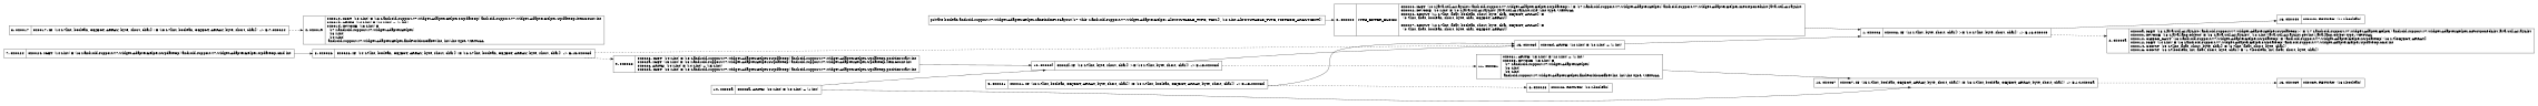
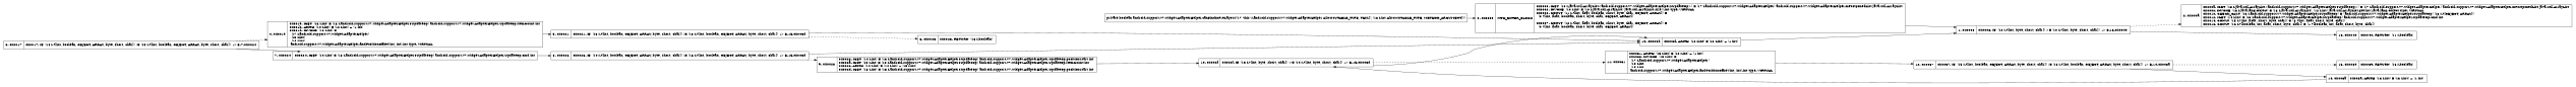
  digraph {
    rankdir=LR
    node [shape=record]
    n1 [label="{0\:\ 0x0000|MTH_ENTER_BLOCK\l|0x0000: IGET  (r0 I:java.util.ArrayList\<android.support.v7.widget.AdapterHelper$UpdateOp\>) = (r7 I:android.support.v7.widget.AdapterHelper) android.support.v7.widget.AdapterHelper.mPostponedList java.util.ArrayList \l0x0002: INVOKE  (r0 I:int) = (r0 I:java.util.ArrayList) java.util.ArrayList.size():int type: VIRTUAL \l0x0006: CONST  (r1 I:?[int, float, boolean, short, byte, char, OBJECT, ARRAY]) = \l  (0 ?[int, float, boolean, short, byte, char, OBJECT, ARRAY])\l \l0x0007: CONST  (r2 I:?[int, float, boolean, short, byte, char, OBJECT, ARRAY]) = \l  (0 ?[int, float, boolean, short, byte, char, OBJECT, ARRAY])\l \l}"]
    n2 [label="{1\:\ 0x0008|0x0008: IF  (r2 I:?[int, byte, short, char]) \>= (r0 I:?[int, byte, short, char])  \-\> B:16:0x0040 \l}"]
    n3 [label="{2\:\ 0x000a|0x000a: IGET  (r3 I:java.util.ArrayList\<android.support.v7.widget.AdapterHelper$UpdateOp\>) = (r7 I:android.support.v7.widget.AdapterHelper) android.support.v7.widget.AdapterHelper.mPostponedList java.util.ArrayList \l0x000c: INVOKE  (r3 I:java.lang.Object) = (r3 I:java.util.ArrayList), (r2 I:int) java.util.ArrayList.get(int):java.lang.Object type: VIRTUAL \l0x0010: CHECK_CAST  (r3 I:android.support.v7.widget.AdapterHelper$UpdateOp) = (android.support.v7.widget.AdapterHelper$UpdateOp) (r3 I:?[OBJECT, ARRAY]) \l0x0012: IGET  (r4 I:int) = (r3 I:android.support.v7.widget.AdapterHelper$UpdateOp) android.support.v7.widget.AdapterHelper.UpdateOp.cmd int \l0x0014: CONST  (r5 I:?[int, float, short, byte, char]) = (8 ?[int, float, short, byte, char]) \l0x0016: CONST  (r6 I:?[boolean, int, float, short, byte, char]) = (1 ?[boolean, int, float, short, byte, char]) \l}"]
    n4 [label="{16\:\ 0x0040|0x0040: RETURN  (r1 I:boolean) \l}"]
    n5 [label="{3\:\ 0x0017|0x0017: IF  (r4 I:?[int, boolean, OBJECT, ARRAY, byte, short, char]) != (r5 I:?[int, boolean, OBJECT, ARRAY, byte, short, char])  \-\> B:7:0x0024 \l}"]
    n6 [label="{4\:\ 0x0019|0x0019: IGET  (r3 I:int) = (r3 I:android.support.v7.widget.AdapterHelper$UpdateOp) android.support.v7.widget.AdapterHelper.UpdateOp.itemCount int \l0x001b: ARITH  (r4 I:int) = (r2 I:int) + (1 int) \l0x001d: INVOKE  (r3 I:int) = \l  (r7 I:android.support.v7.widget.AdapterHelper)\l  (r3 I:int)\l  (r4 I:int)\l android.support.v7.widget.AdapterHelper.findPositionOffset(int, int):int type: VIRTUAL \l}"]
    n7 [label="{7\:\ 0x0024|0x0024: IGET  (r4 I:int) = (r3 I:android.support.v7.widget.AdapterHelper$UpdateOp) android.support.v7.widget.AdapterHelper.UpdateOp.cmd int \l}"]
    n8 [label="{5\:\ 0x0021|0x0021: IF  (r3 I:?[int, boolean, OBJECT, ARRAY, byte, short, char]) != (r8 I:?[int, boolean, OBJECT, ARRAY, byte, short, char])  \-\> B:15:0x003d \l}"]
    n9 [label="{8\:\ 0x0026|0x0026: IF  (r4 I:?[int, boolean, OBJECT, ARRAY, byte, short, char]) != (r6 I:?[int, boolean, OBJECT, ARRAY, byte, short, char])  \-\> B:15:0x003d \l}"]
    n10 [label="{6\:\ 0x0023|0x0023: RETURN  (r6 I:boolean) \l}"]
    n11 [label="{15\:\ 0x003d|0x003d: ARITH  (r2 I:int) = (r2 I:int) + (1 int) \l}"]
    n12 [label="{9\:\ 0x0028|0x0028: IGET  (r4 I:int) = (r3 I:android.support.v7.widget.AdapterHelper$UpdateOp) android.support.v7.widget.AdapterHelper.UpdateOp.positionStart int \l0x002a: IGET  (r5 I:int) = (r3 I:android.support.v7.widget.AdapterHelper$UpdateOp) android.support.v7.widget.AdapterHelper.UpdateOp.itemCount int \l0x002c: ARITH  (r4 I:int) = (r4 I:int) + (r5 I:int) \l0x002d: IGET  (r3 I:int) = (r3 I:android.support.v7.widget.AdapterHelper$UpdateOp) android.support.v7.widget.AdapterHelper.UpdateOp.positionStart int \l}"]
    n13 [label="{10\:\ 0x002f|0x002f: IF  (r3 I:?[int, byte, short, char]) \>= (r4 I:?[int, byte, short, char])  \-\> B:15:0x003d \l}"]
    n14 [label="{11\:\ 0x0031|0x0031: ARITH  (r5 I:int) = (r2 I:int) + (1 int) \l0x0033: INVOKE  (r5 I:int) = \l  (r7 I:android.support.v7.widget.AdapterHelper)\l  (r3 I:int)\l  (r5 I:int)\l android.support.v7.widget.AdapterHelper.findPositionOffset(int, int):int type: VIRTUAL \l}"]
    n15 [label="{12\:\ 0x0037|0x0037: IF  (r5 I:?[int, boolean, OBJECT, ARRAY, byte, short, char]) != (r8 I:?[int, boolean, OBJECT, ARRAY, byte, short, char])  \-\> B:14:0x003a \l}"]
    n16 [label="{13\:\ 0x0039|0x0039: RETURN  (r6 I:boolean) \l}"]
    n17 [label="{14\:\ 0x003a|0x003a: ARITH  (r3 I:int) = (r3 I:int) + (1 int) \l}"]
    n18 [label="{private boolean android.support.v7.widget.AdapterHelper.canFindInPreLayout((r7 'this' I:android.support.v7.widget.AdapterHelper A[IMMUTABLE_TYPE, THIS]), (r8 I:int A[IMMUTABLE_TYPE, METHOD_ARGUMENT])) }"]
    n1 -> n2
    n2 -> n3 [style=dashed]
    n2 -> n4
    n5 -> n6 [style=dashed]
+   n5 -> n7
+   n6 -> n8
    n7 -> n9
    n8 -> n10 [style=dashed]
    n8 -> n11
-   n9 -> n11 [style=dashed]
+   n9 -> n11
    n9 -> n12 [style=dashed]
    n11 -> n2
    n12 -> n13
    n13 -> n11
    n13 -> n14 [style=dashed]
    n14 -> n15
    n15 -> n16 [style=dashed]
-   n17 -> n15
+   n15 -> n17
    n17 -> n13
    n18 -> n1
  }
